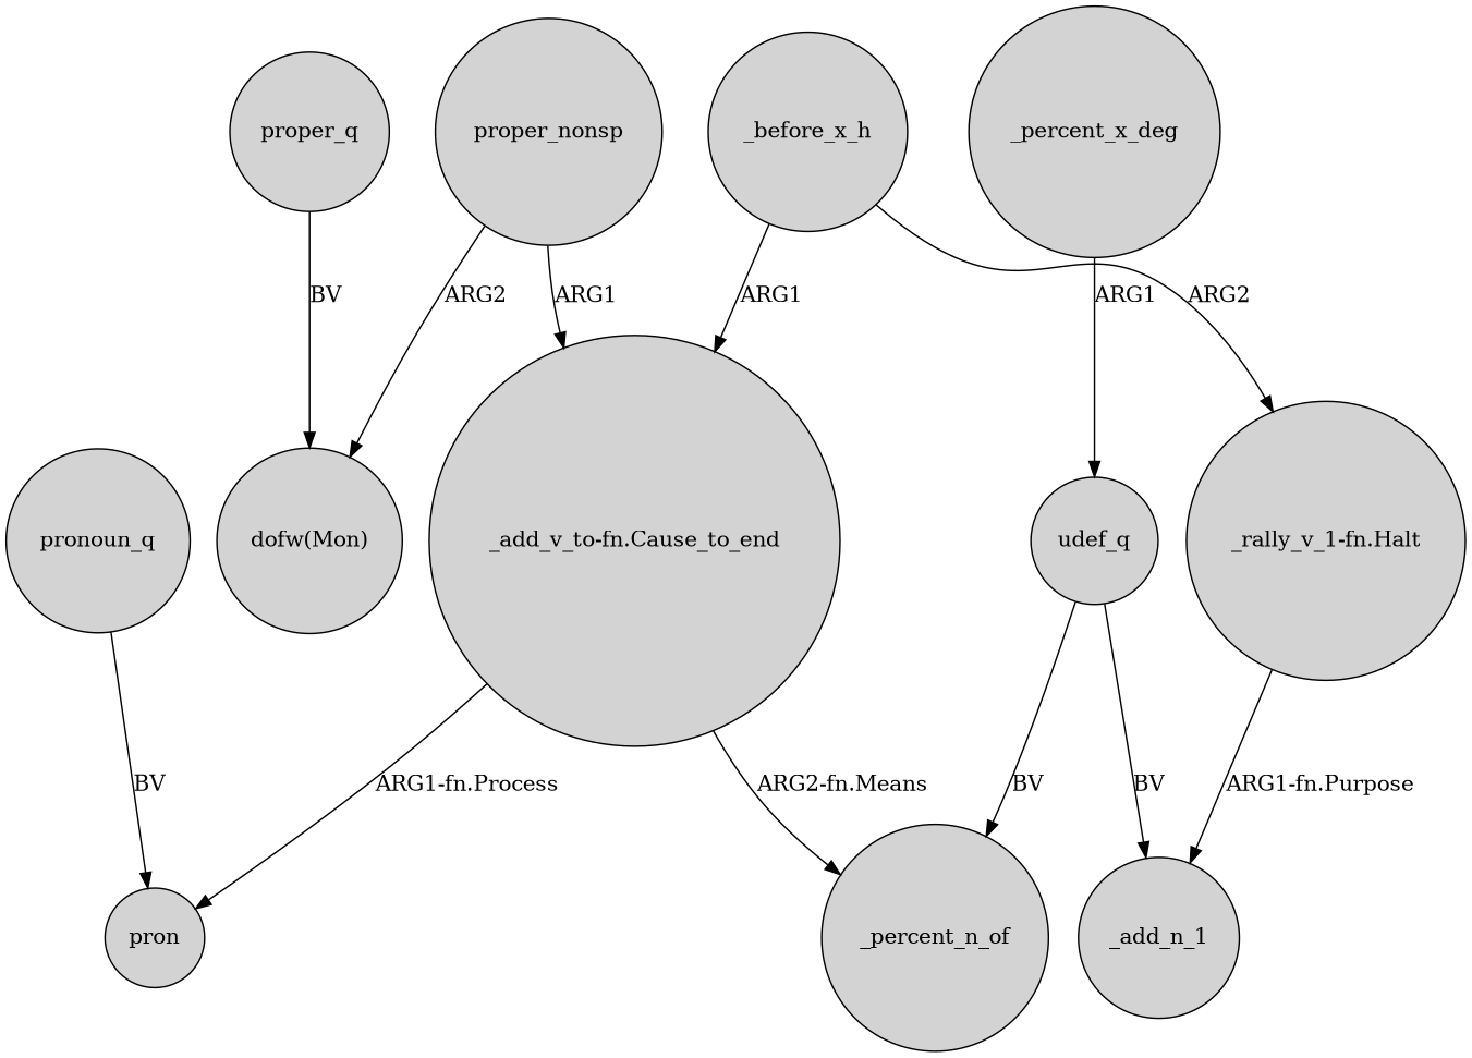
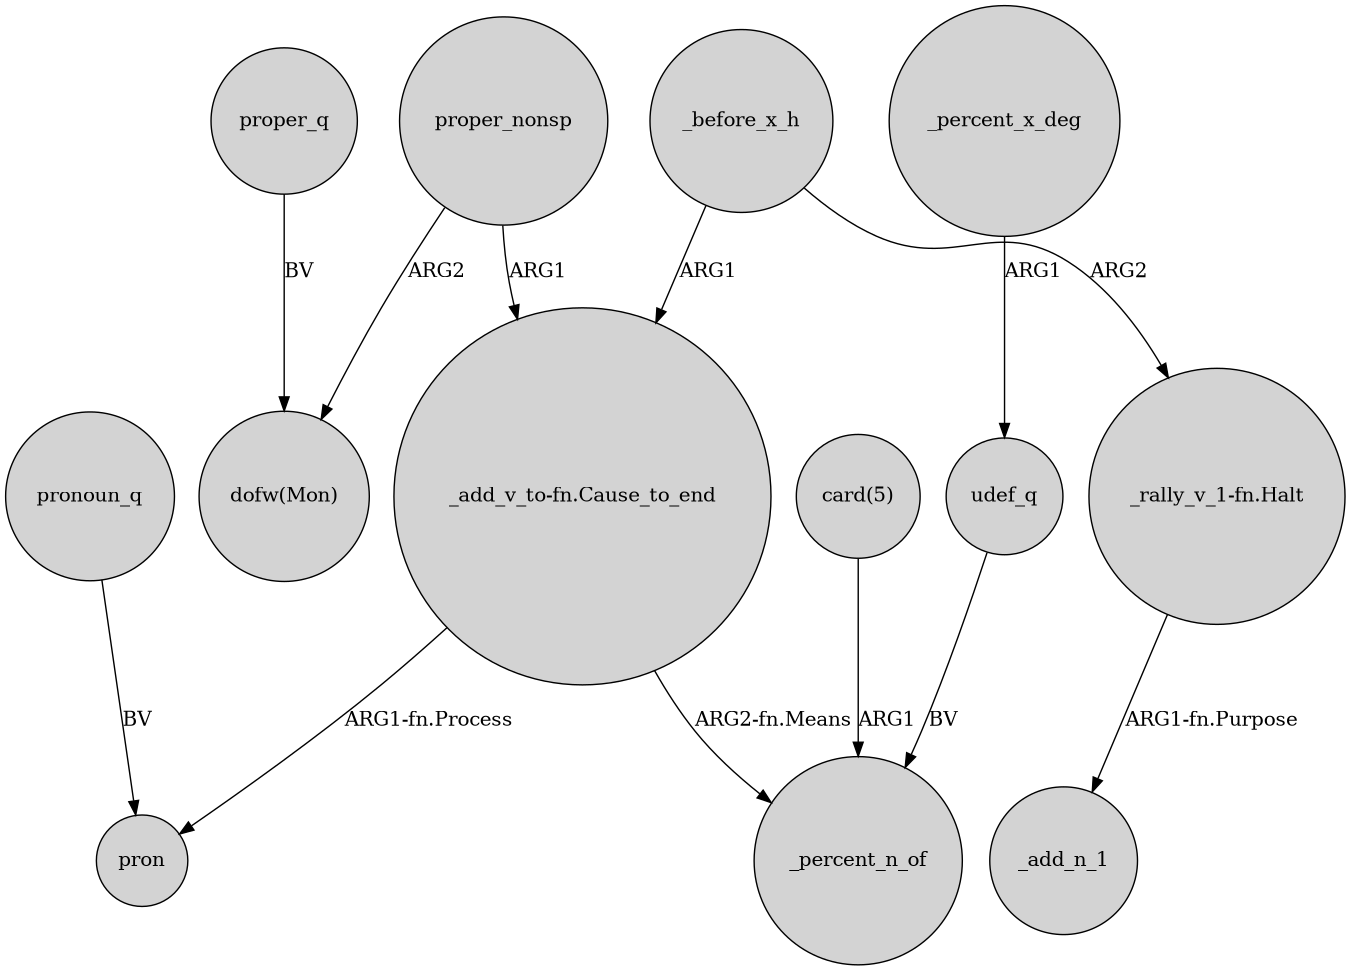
  digraph {
    node [shape=circle style=filled]
    proper_q
    "dofw(Mon)"
    udef_q
    _percent_n_of
    n5 [label=_add_n_1]
    _before_x_h
    "_rally_v_1-fn.Halt"
    "_add_v_to-fn.Cause_to_end"
    pron
    n10 [label=_percent_x_deg]
+   "card(5)"
    pronoun_q
    n13 [label=proper_nonsp]
    proper_q -> "dofw(Mon)" [label=BV]
    udef_q -> _percent_n_of [label=BV]
-   udef_q -> n5 [label=BV]
    _before_x_h -> "_rally_v_1-fn.Halt" [label=ARG2]
    _before_x_h -> "_add_v_to-fn.Cause_to_end" [label=ARG1]
    "_rally_v_1-fn.Halt" -> n5 [label="ARG1-fn.Purpose"]
    "_add_v_to-fn.Cause_to_end" -> _percent_n_of [label="ARG2-fn.Means"]
    "_add_v_to-fn.Cause_to_end" -> pron [label="ARG1-fn.Process"]
    n10 -> udef_q [label=ARG1]
+   "card(5)" -> _percent_n_of [label=ARG1]
    pronoun_q -> pron [label=BV]
    n13 -> "dofw(Mon)" [label=ARG2]
    n13 -> "_add_v_to-fn.Cause_to_end" [label=ARG1]
  }
